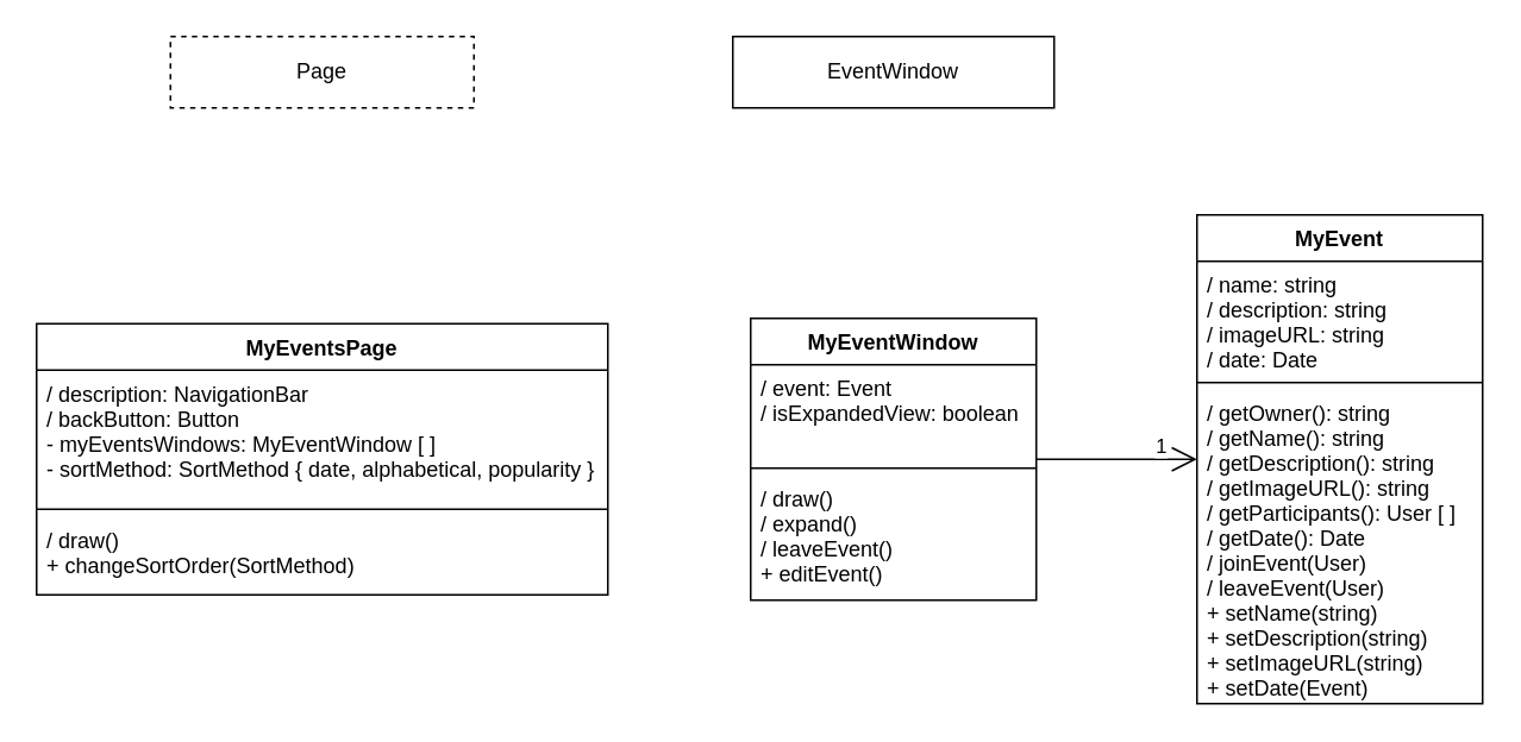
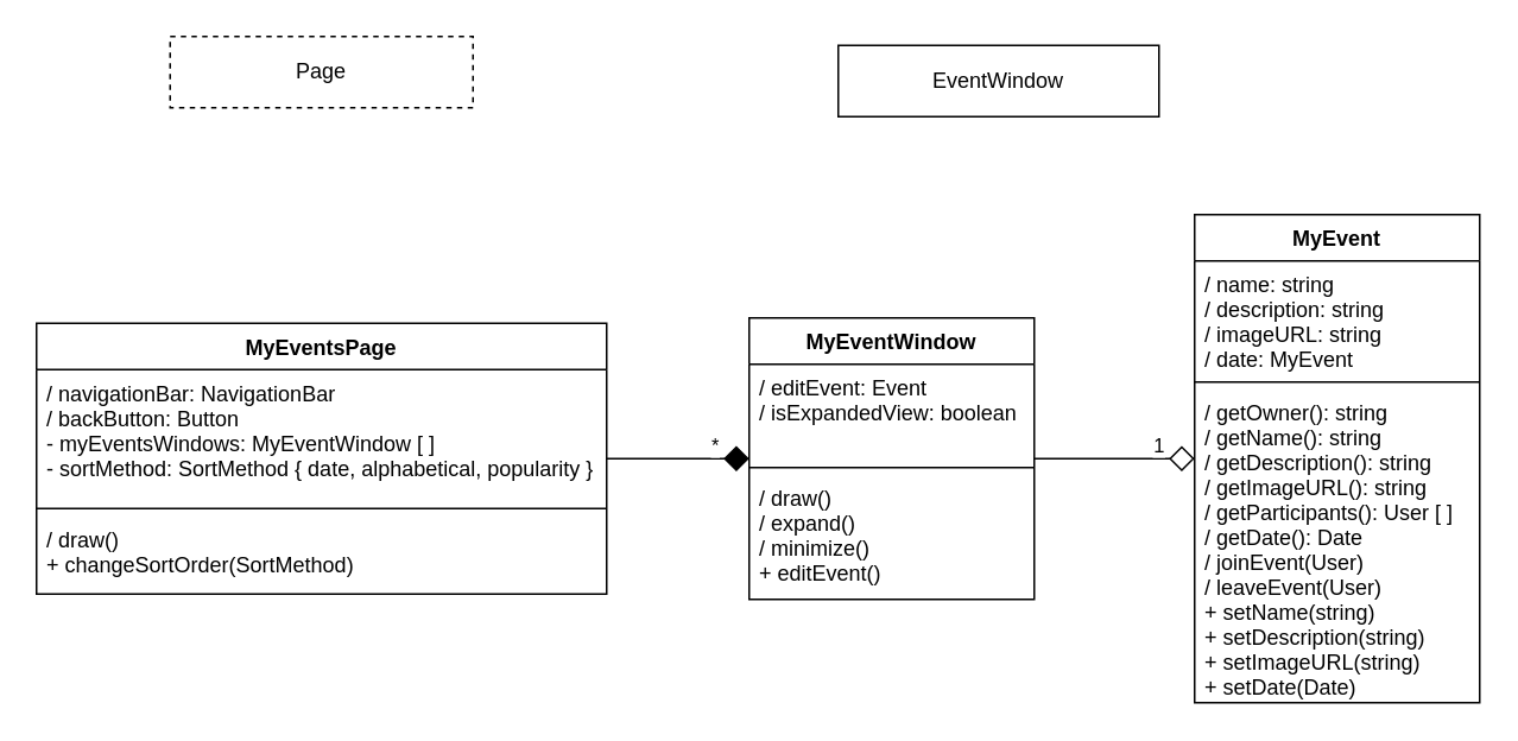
  <mxCell id="0" />
  <mxCell id="1" parent="0" />
+ <mxCell id="2" style="edgeStyle=orthogonalEdgeStyle;rounded=0;orthogonalLoop=1;jettySize=auto;html=1;exitX=1;exitY=0.5;exitDx=0;exitDy=0;entryX=0;entryY=0.5;entryDx=0;entryDy=0;endArrow=diamond;endFill=1;endSize=12;" edge="1" parent="1" source="4" target="10"><mxGeometry relative="1" as="geometry"><mxPoint x="280" y="208" as="targetPoint" /></mxGeometry></mxCell>
+ <mxCell id="3" value="*" style="edgeLabel;html=1;align=center;verticalAlign=middle;resizable=0;points=[];" vertex="1" connectable="0" parent="2"><mxGeometry x="0.383" relative="1" as="geometry"><mxPoint x="5" y="-8" as="offset" /></mxGeometry></mxCell>
  <mxCell id="4" value="MyEventsPage" style="swimlane;fontStyle=1;align=center;verticalAlign=top;childLayout=stackLayout;horizontal=1;startSize=26;horizontalStack=0;resizeParent=1;resizeParentMax=0;resizeLast=0;collapsible=1;marginBottom=0;swimlaneFillColor=default;" vertex="1" parent="1"><mxGeometry x="20" y="181" width="320" height="152" as="geometry"><mxRectangle x="680" y="300" width="100" height="26" as="alternateBounds" /></mxGeometry></mxCell>
- <mxCell id="5" value="/ description: NavigationBar&#10;/ backButton: Button&#10;- myEventsWindows: MyEventWindow [ ]&#10;- sortMethod: SortMethod { date, alphabetical, popularity }" style="text;strokeColor=none;fillColor=none;align=left;verticalAlign=top;spacingLeft=4;spacingRight=4;overflow=hidden;rotatable=0;points=[[0,0.5],[1,0.5]];portConstraint=eastwest;" vertex="1" parent="4"><mxGeometry y="26" width="320" height="74" as="geometry" /></mxCell>
+ <mxCell id="5" value="/ navigationBar: NavigationBar&#10;/ backButton: Button&#10;- myEventsWindows: MyEventWindow [ ]&#10;- sortMethod: SortMethod { date, alphabetical, popularity }" style="text;strokeColor=none;fillColor=none;align=left;verticalAlign=top;spacingLeft=4;spacingRight=4;overflow=hidden;rotatable=0;points=[[0,0.5],[1,0.5]];portConstraint=eastwest;" vertex="1" parent="4"><mxGeometry y="26" width="320" height="74" as="geometry" /></mxCell>
  <mxCell id="6" value="" style="line;strokeWidth=1;fillColor=none;align=left;verticalAlign=middle;spacingTop=-1;spacingLeft=3;spacingRight=3;rotatable=0;labelPosition=right;points=[];portConstraint=eastwest;" vertex="1" parent="4"><mxGeometry y="100" width="320" height="8" as="geometry" /></mxCell>
  <mxCell id="7" value="/ draw()&#10;+ changeSortOrder(SortMethod)" style="text;strokeColor=none;fillColor=none;align=left;verticalAlign=top;spacingLeft=4;spacingRight=4;overflow=hidden;rotatable=0;points=[[0,0.5],[1,0.5]];portConstraint=eastwest;" vertex="1" parent="4"><mxGeometry y="108" width="320" height="44" as="geometry" /></mxCell>
- <mxCell id="8" style="edgeStyle=orthogonalEdgeStyle;rounded=0;orthogonalLoop=1;jettySize=auto;html=1;exitX=1;exitY=0.5;exitDx=0;exitDy=0;entryX=0;entryY=0.5;entryDx=0;entryDy=0;endSize=12;endArrow=open;endFill=0;" edge="1" parent="1" source="10" target="14"><mxGeometry relative="1" as="geometry" /></mxCell>
+ <mxCell id="8" style="edgeStyle=orthogonalEdgeStyle;rounded=0;orthogonalLoop=1;jettySize=auto;html=1;exitX=1;exitY=0.5;exitDx=0;exitDy=0;entryX=0;entryY=0.5;entryDx=0;entryDy=0;endSize=12;endArrow=diamond;endFill=0;" edge="1" parent="1" source="10" target="14"><mxGeometry relative="1" as="geometry" /></mxCell>
  <mxCell id="9" value="1" style="edgeLabel;html=1;align=center;verticalAlign=middle;resizable=0;points=[];" vertex="1" connectable="0" parent="8"><mxGeometry x="0.356" relative="1" as="geometry"><mxPoint x="8" y="-8" as="offset" /></mxGeometry></mxCell>
  <mxCell id="10" value="MyEventWindow" style="swimlane;fontStyle=1;align=center;verticalAlign=top;childLayout=stackLayout;horizontal=1;startSize=26;horizontalStack=0;resizeParent=1;resizeParentMax=0;resizeLast=0;collapsible=1;marginBottom=0;swimlaneFillColor=default;" vertex="1" parent="1"><mxGeometry x="420" y="178" width="160" height="158" as="geometry"><mxRectangle x="1230" y="230" width="110" height="26" as="alternateBounds" /></mxGeometry></mxCell>
- <mxCell id="11" value="/ event: Event&#10;/ isExpandedView: boolean&#10;" style="text;strokeColor=none;fillColor=none;align=left;verticalAlign=top;spacingLeft=4;spacingRight=4;overflow=hidden;rotatable=0;points=[[0,0.5],[1,0.5]];portConstraint=eastwest;" vertex="1" parent="10"><mxGeometry y="26" width="160" height="54" as="geometry" /></mxCell>
+ <mxCell id="11" value="/ editEvent: Event&#10;/ isExpandedView: boolean&#10;" style="text;strokeColor=none;fillColor=none;align=left;verticalAlign=top;spacingLeft=4;spacingRight=4;overflow=hidden;rotatable=0;points=[[0,0.5],[1,0.5]];portConstraint=eastwest;" vertex="1" parent="10"><mxGeometry y="26" width="160" height="54" as="geometry" /></mxCell>
  <mxCell id="12" value="" style="line;strokeWidth=1;fillColor=none;align=left;verticalAlign=middle;spacingTop=-1;spacingLeft=3;spacingRight=3;rotatable=0;labelPosition=right;points=[];portConstraint=eastwest;" vertex="1" parent="10"><mxGeometry y="80" width="160" height="8" as="geometry" /></mxCell>
- <mxCell id="13" value="/ draw()&#10;/ expand()&#10;/ leaveEvent()&#10;+ editEvent()&#10;" style="text;strokeColor=none;fillColor=none;align=left;verticalAlign=top;spacingLeft=4;spacingRight=4;overflow=hidden;rotatable=0;points=[[0,0.5],[1,0.5]];portConstraint=eastwest;" vertex="1" parent="10"><mxGeometry y="88" width="160" height="70" as="geometry" /></mxCell>
+ <mxCell id="13" value="/ draw()&#10;/ expand()&#10;/ minimize()&#10;+ editEvent()&#10;" style="text;strokeColor=none;fillColor=none;align=left;verticalAlign=top;spacingLeft=4;spacingRight=4;overflow=hidden;rotatable=0;points=[[0,0.5],[1,0.5]];portConstraint=eastwest;" vertex="1" parent="10"><mxGeometry y="88" width="160" height="70" as="geometry" /></mxCell>
  <mxCell id="14" value="MyEvent" style="swimlane;fontStyle=1;align=center;verticalAlign=top;childLayout=stackLayout;horizontal=1;startSize=26;horizontalStack=0;resizeParent=1;resizeParentMax=0;resizeLast=0;collapsible=1;marginBottom=0;swimlaneFillColor=default;" vertex="1" parent="1"><mxGeometry x="670" y="120" width="160" height="274" as="geometry"><mxRectangle x="1520" y="320" width="100" height="26" as="alternateBounds" /></mxGeometry></mxCell>
- <mxCell id="15" value="/ name: string&#10;/ description: string&#10;/ imageURL: string&#10;/ date: Date" style="text;strokeColor=none;fillColor=none;align=left;verticalAlign=top;spacingLeft=4;spacingRight=4;overflow=hidden;rotatable=0;points=[[0,0.5],[1,0.5]];portConstraint=eastwest;" vertex="1" parent="14"><mxGeometry y="26" width="160" height="64" as="geometry" /></mxCell>
+ <mxCell id="15" value="/ name: string&#10;/ description: string&#10;/ imageURL: string&#10;/ date: MyEvent" style="text;strokeColor=none;fillColor=none;align=left;verticalAlign=top;spacingLeft=4;spacingRight=4;overflow=hidden;rotatable=0;points=[[0,0.5],[1,0.5]];portConstraint=eastwest;" vertex="1" parent="14"><mxGeometry y="26" width="160" height="64" as="geometry" /></mxCell>
  <mxCell id="16" value="" style="line;strokeWidth=1;fillColor=none;align=left;verticalAlign=middle;spacingTop=-1;spacingLeft=3;spacingRight=3;rotatable=0;labelPosition=right;points=[];portConstraint=eastwest;" vertex="1" parent="14"><mxGeometry y="90" width="160" height="8" as="geometry" /></mxCell>
- <mxCell id="17" value="/ getOwner(): string&#10;/ getName(): string&#10;/ getDescription(): string&#10;/ getImageURL(): string&#10;/ getParticipants(): User [ ]&#10;/ getDate(): Date&#10;/ joinEvent(User)&#10;/ leaveEvent(User)&#10;+ setName(string)&#10;+ setDescription(string)&#10;+ setImageURL(string)&#10;+ setDate(Event)" style="text;strokeColor=none;fillColor=none;align=left;verticalAlign=top;spacingLeft=4;spacingRight=4;overflow=hidden;rotatable=0;points=[[0,0.5],[1,0.5]];portConstraint=eastwest;" vertex="1" parent="14"><mxGeometry y="98" width="160" height="176" as="geometry" /></mxCell>
+ <mxCell id="17" value="/ getOwner(): string&#10;/ getName(): string&#10;/ getDescription(): string&#10;/ getImageURL(): string&#10;/ getParticipants(): User [ ]&#10;/ getDate(): Date&#10;/ joinEvent(User)&#10;/ leaveEvent(User)&#10;+ setName(string)&#10;+ setDescription(string)&#10;+ setImageURL(string)&#10;+ setDate(Date)" style="text;strokeColor=none;fillColor=none;align=left;verticalAlign=top;spacingLeft=4;spacingRight=4;overflow=hidden;rotatable=0;points=[[0,0.5],[1,0.5]];portConstraint=eastwest;" vertex="1" parent="14"><mxGeometry y="98" width="160" height="176" as="geometry" /></mxCell>
  <mxCell id="18" value="Page" style="rounded=0;whiteSpace=wrap;html=1;align=center;dashed=1;" vertex="1" parent="1"><mxGeometry x="95" y="20" width="170" height="40" as="geometry" /></mxCell>
- <mxCell id="19" value="EventWindow" style="rounded=0;whiteSpace=wrap;html=1;align=center;" vertex="1" parent="1"><mxGeometry x="410" y="20" width="180" height="40" as="geometry" /></mxCell>
+ <mxCell id="19" value="EventWindow" style="rounded=0;whiteSpace=wrap;html=1;align=center;" vertex="1" parent="1"><mxGeometry x="470" y="25" width="180" height="40" as="geometry" /></mxCell>
